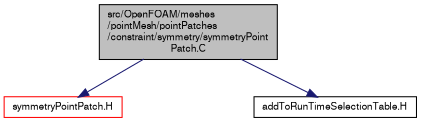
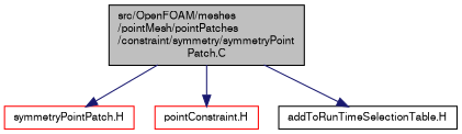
  digraph {
    node [color=black fontname=FreeSans fontsize=10 shape=record]
    edge [color=midnightblue fontname=FreeSans fontsize=10 labelfontname=FreeSans labelfontsize=10 style=solid]
    n1 [fillcolor=grey75 fontcolor=black height=0.2 label="src/OpenFOAM/meshes\l/pointMesh/pointPatches\l/constraint/symmetry/symmetryPoint\lPatch.C" style=filled width=0.4]
    n2 [color=red height=0.2 label="symmetryPointPatch.H" width=0.4]
+   n3 [color=red height=0.2 label="pointConstraint.H" width=0.4]
    n4 [height=0.2 label="addToRunTimeSelectionTable.H" width=0.4]
    n1 -> n2
+   n1 -> n3
    n1 -> n4
  }
